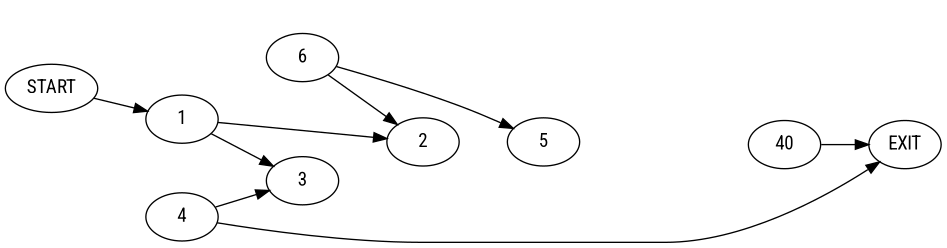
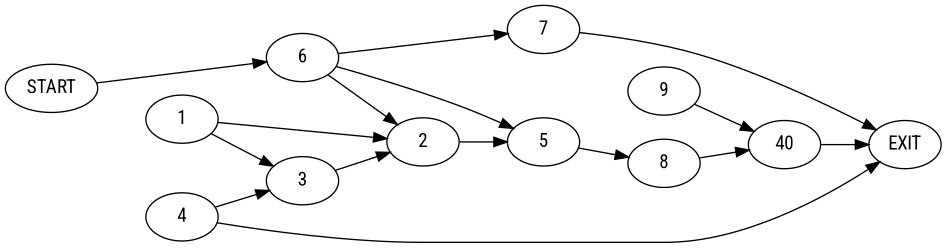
  digraph {
    fontname="Roboto Condensed"
    rankdir=LR
    node [fontname="Roboto Condensed"]
    edge [fontname="Roboto Condensed"]
    n1 [label=START]
    1
    2
    3
    n5 [label=EXIT]
    5
+   8
    6
+   7
    4
    n11 [label=40]
-   n1 -> 1
+   9
+   n1 -> 6
    1 -> 2
    1 -> 3
+   2 -> 5
+   3 -> 2
+   5 -> 8
+   8 -> n11
    6 -> 2
    6 -> 5
+   6 -> 7
+   7 -> n5
    4 -> 3
    4 -> n5
    n11 -> n5
+   9 -> n11
  }
